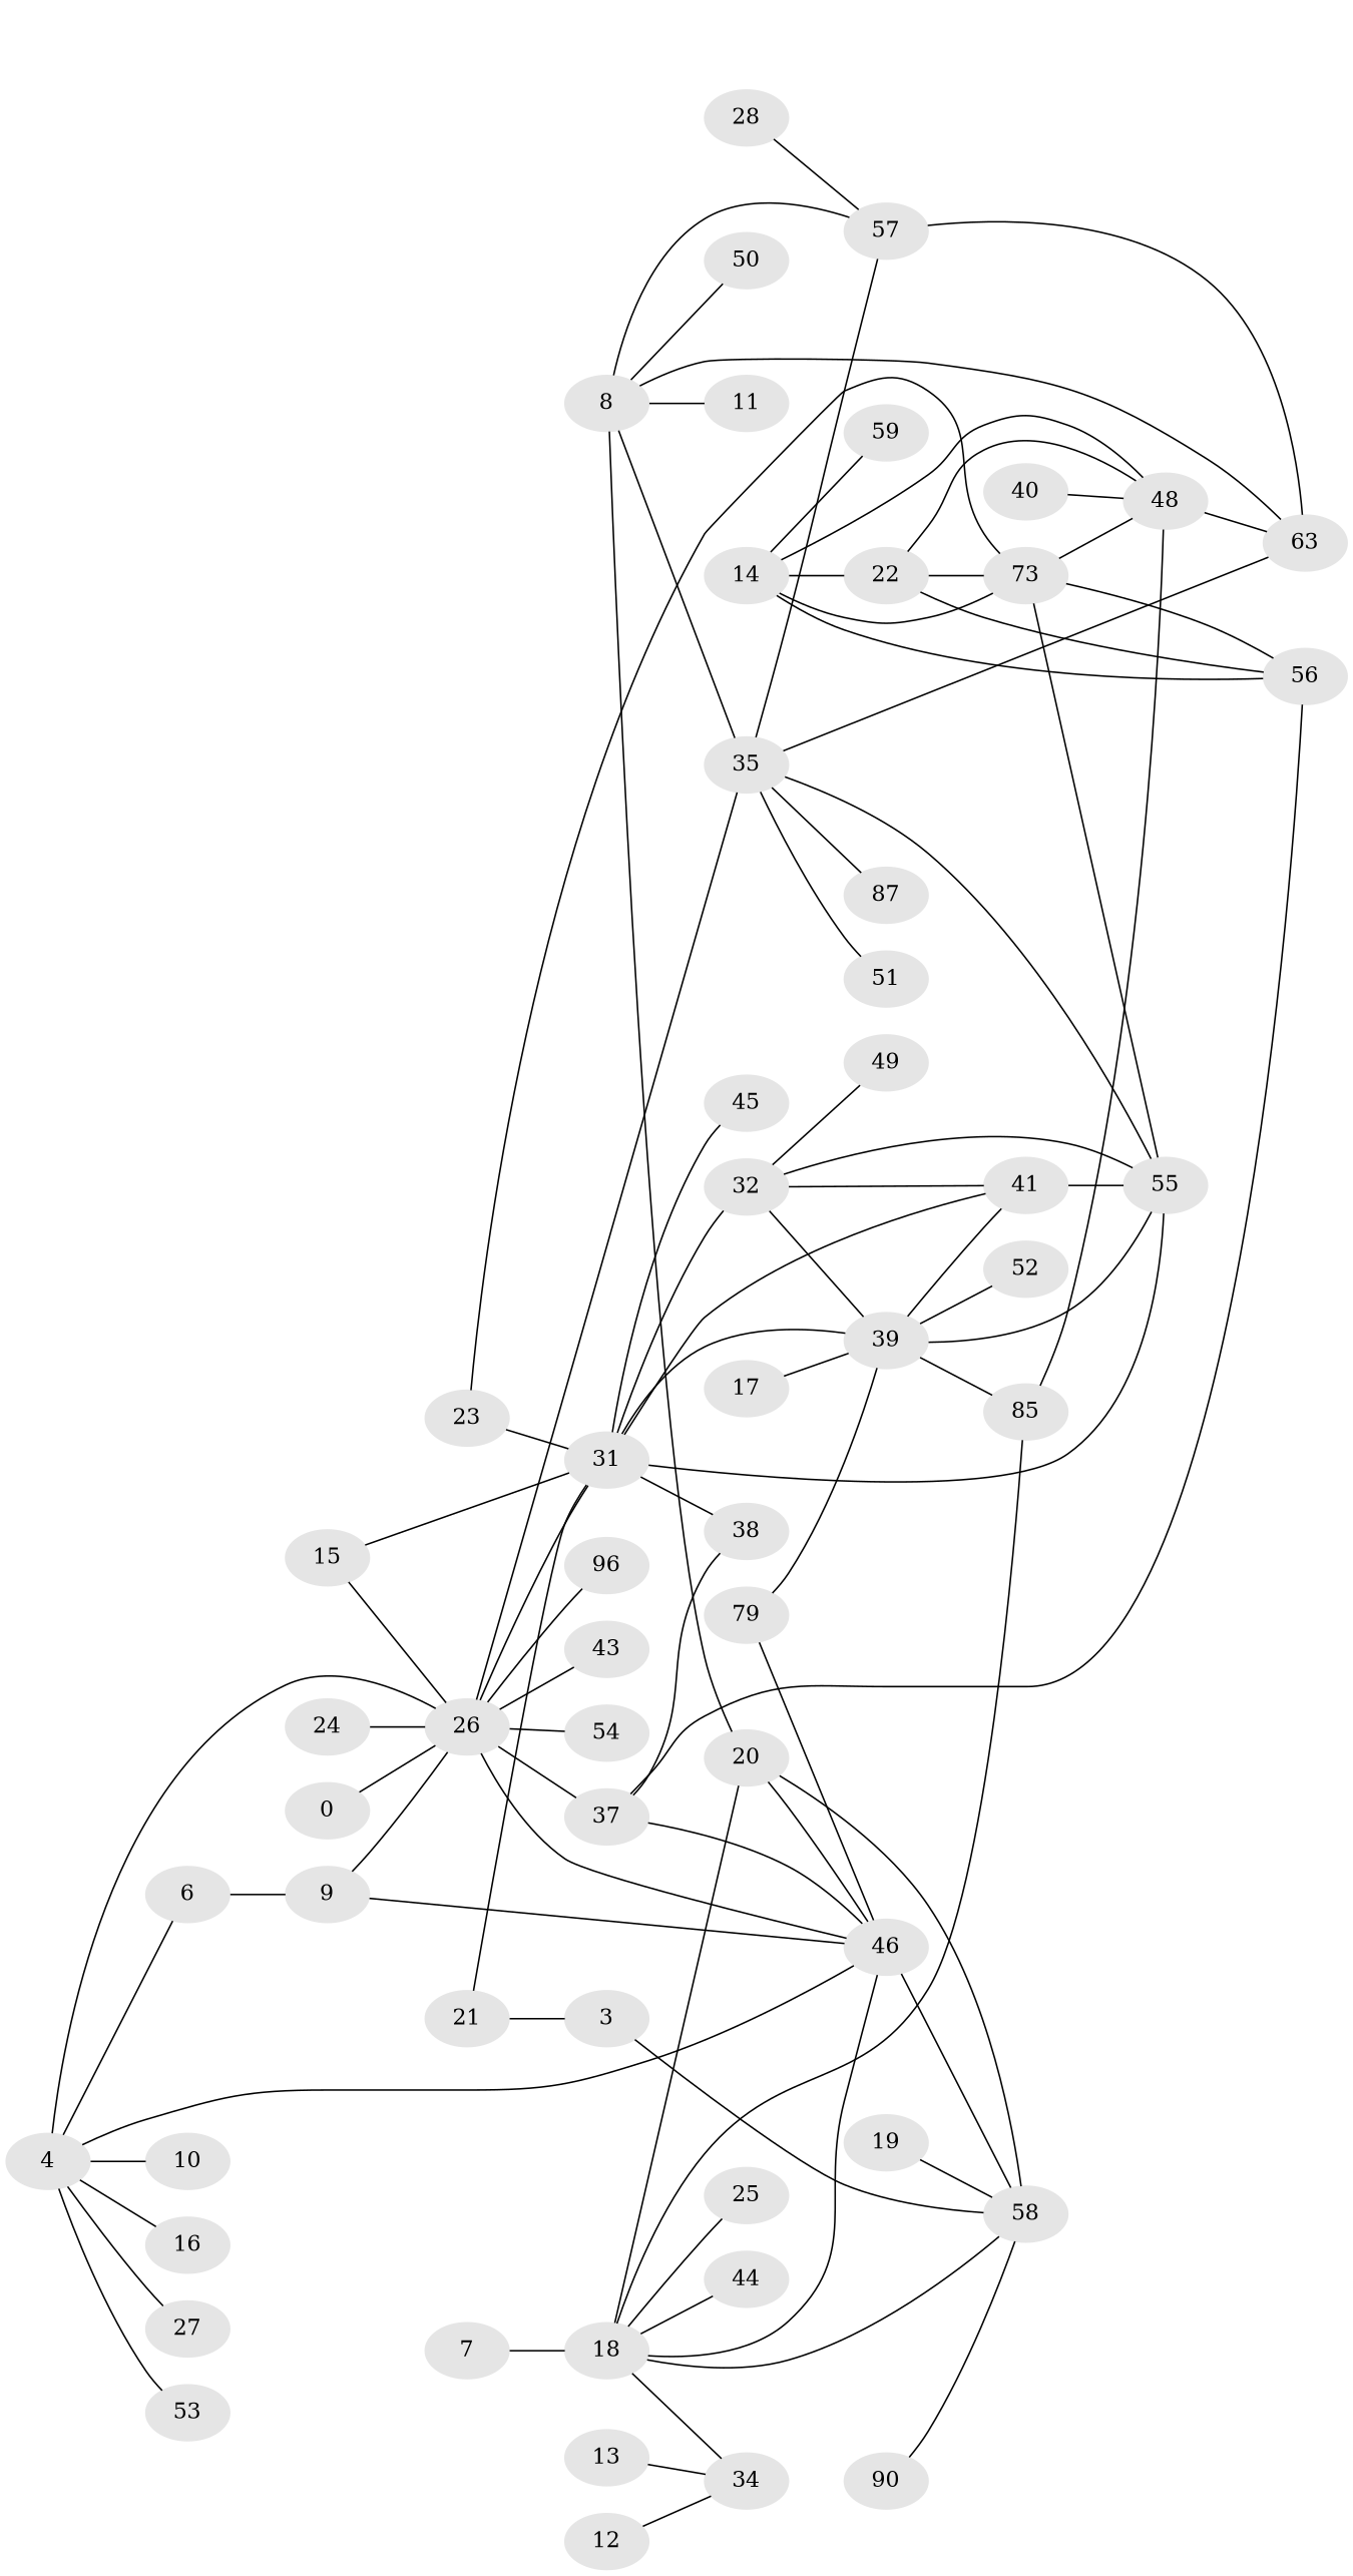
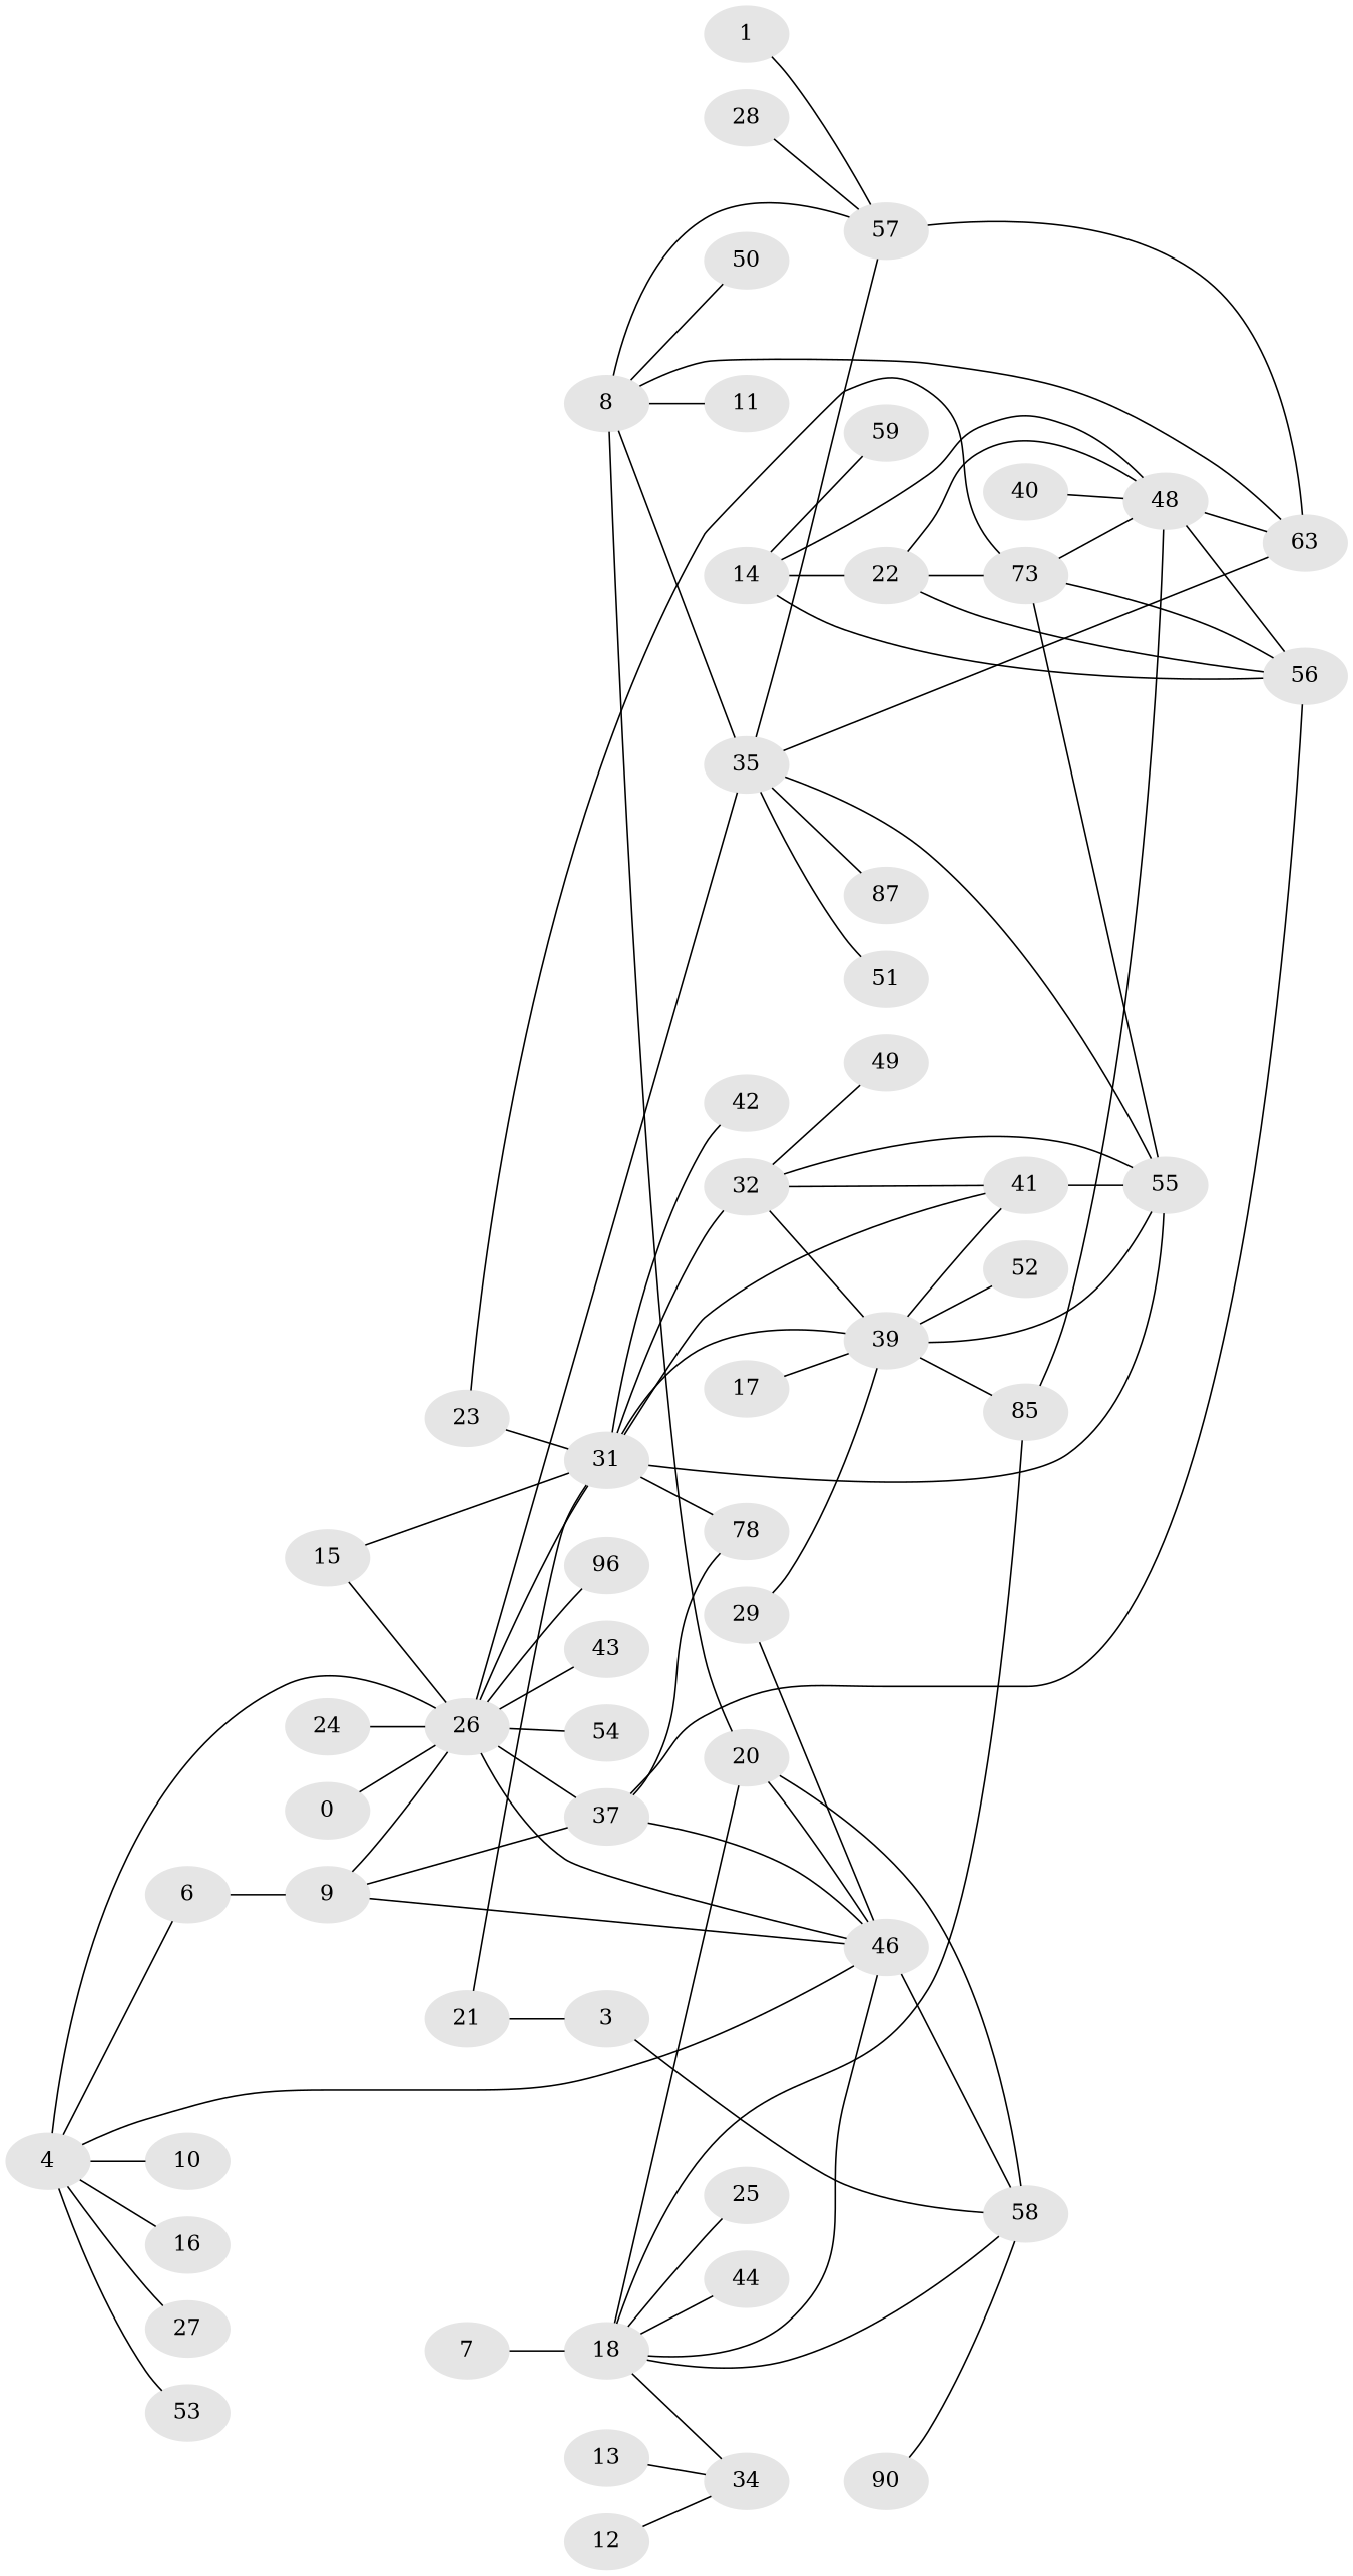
  graph {
    rankdir=LR
    node [color=gray90 style=filled]
    edge [weight=1.0]
+   1
    57
    n3 [label=63]
    n4 [label=0]
    26
    37
    46
    35
    31
    n10 [label=96]
    43
    54
    3
    58
    4
    6
    10
    16
    27
    53
    9
    56
-   38
+   38 [label=78]
    7
    18
    20
    25
    34
    44
    n30 [label=85]
    8
    11
    50
    55
    n35 [label=87]
    51
    12
    13
    14
    22
    n41 [label=73]
    48
    59
    15
    39
    32
    41
-   42 [label=45]
+   42
    17
    52
-   19
    21
    23
    24
    28
-   29 [label=79]
+   29
    n57 [label=90]
    49
    40
+   1 -- 57
    57 -- n3
    n4 -- 26
    26 -- 37
    26 -- 46
    26 -- 35
    26 -- 31
    26 -- n10
    26 -- 43
    26 -- 54
    37 -- 46
    37 -- 56
    37 -- 38
    46 -- 58 [weight=2.0]
    35 -- 57 [weight=3.0]
    35 -- n3 [weight=3.0]
    35 -- 55
    35 -- n35
    35 -- 51
    31 -- 38
    31 -- 55 [weight=2.0]
    31 -- 39
    31 -- 32
    31 -- 41
    31 -- 42
    3 -- 58
    4 -- 26
    4 -- 46
    4 -- 6
    4 -- 10
    4 -- 16
    4 -- 27
    4 -- 53
    6 -- 9 [weight=2.0]
    9 -- 26 [weight=2.0]
+   9 -- 37 [weight=2.0]
    9 -- 46 [weight=2.0]
    7 -- 18
    18 -- 46 [weight=2.0]
    18 -- 58 [weight=4.0]
    18 -- 20 [weight=2.0]
    18 -- 25
    18 -- 34
    18 -- 44
    18 -- n30
    20 -- 46
    20 -- 58 [weight=2.0]
    n30 -- 48
    8 -- 57
    8 -- n3
    8 -- 35 [weight=3.0]
    8 -- 20
    8 -- 11
    8 -- 50
    12 -- 34
    13 -- 34
    14 -- 56 [weight=2.0]
    14 -- 22 [weight=2.0]
-   14 -- n41 [weight=2.0]
    14 -- 48 [weight=2.0]
    14 -- 59
    22 -- 56
    22 -- n41
    22 -- 48
    n41 -- 56
    n41 -- 55
    n41 -- 48
    48 -- n3
+   48 -- 56
    15 -- 26
    15 -- 31
    39 -- n30
    39 -- 55 [weight=2.0]
    39 -- 41
    39 -- 52
    32 -- 55 [weight=2.0]
    32 -- 39
    32 -- 41
    32 -- 49
    41 -- 55 [weight=2.0]
    17 -- 39
-   19 -- 58
    21 -- 31
    21 -- 3
    23 -- 31
    23 -- n41
    24 -- 26
    28 -- 57
    29 -- 46
    29 -- 39
    n57 -- 58
    40 -- 48
  }
